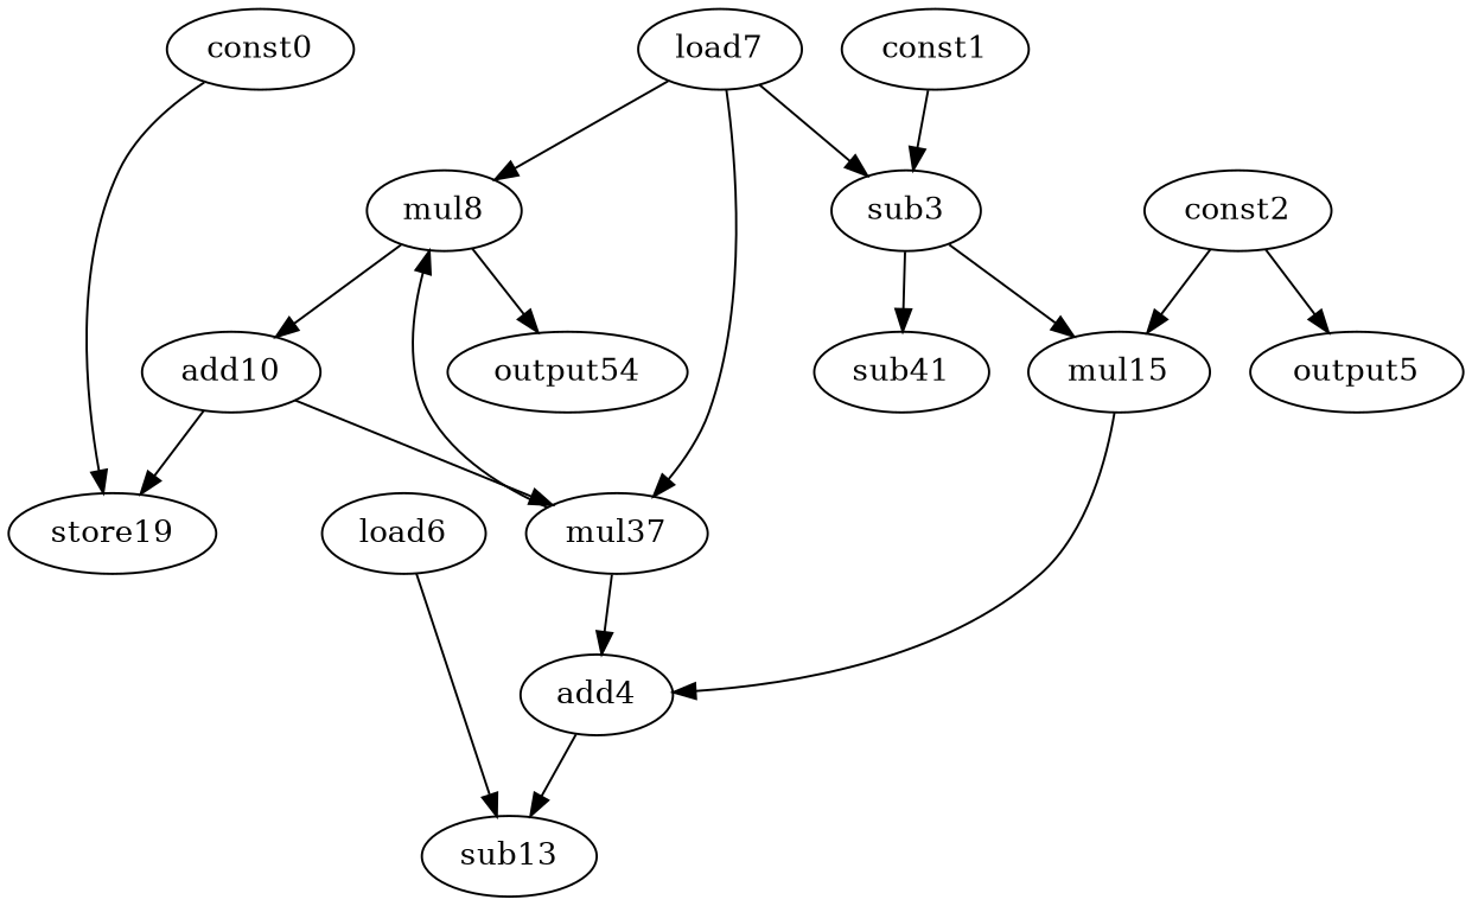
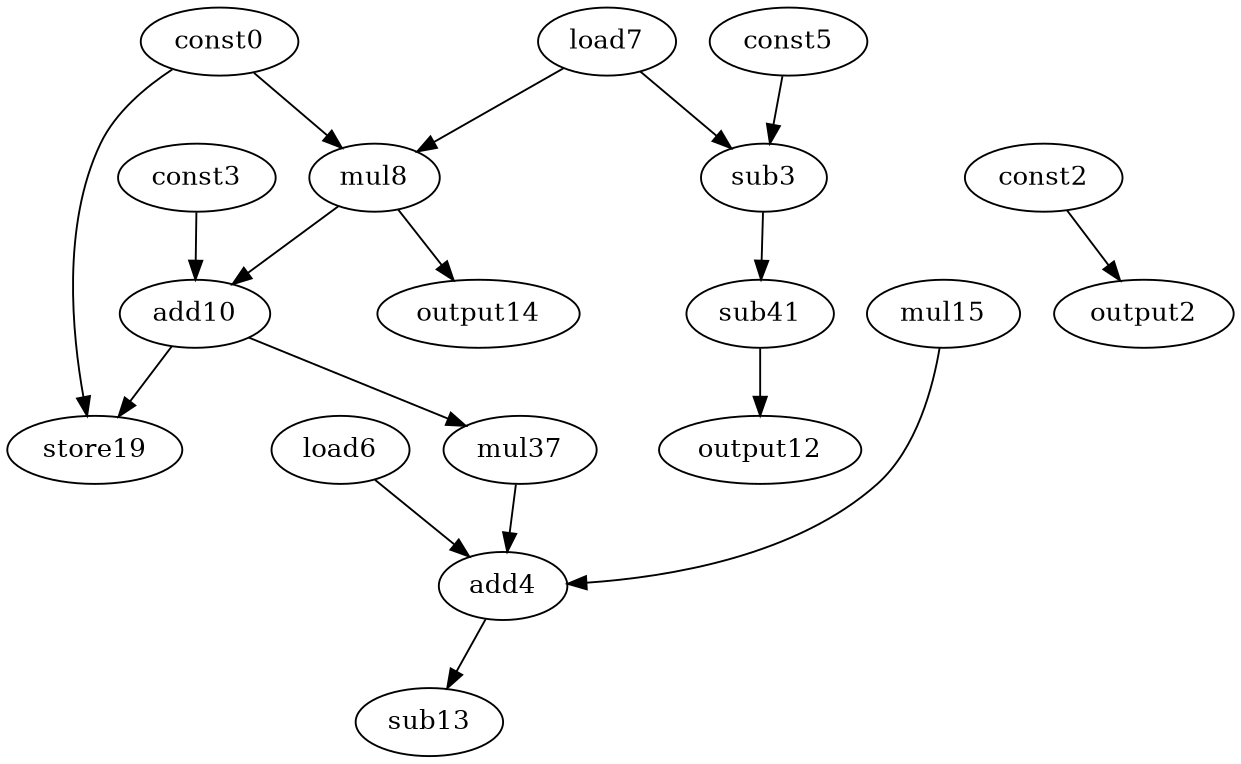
  digraph {
    node [opcode=const]
    edge [operand=0]
    mul8 [opcode=mul]
    const0
    store19 [opcode=store]
    load6 [opcode=load]
    sub13 [opcode=sub]
    add10 [opcode=add]
-   output14 [opcode=output label=output54]
+   output14 [opcode=output]
    n8 [label=sub3 opcode=sub]
-   const1
+   const1 [label=const5]
    load7 [opcode=load]
    n11 [label=mul37 opcode=mul]
    mul15 [opcode=mul]
    n13 [label=sub41 opcode=sub]
-   output5 [opcode=output]
+   output5 [opcode=output label=output2]
    const2
    add4 [opcode=add]
+   const3
+   output12 [opcode=output]
    mul8 -> add10
    mul8 -> output14
-   n11 -> mul8
+   const0 -> mul8
    const0 -> store19
-   load6 -> sub13 [operand=1]
+   load6 -> add4 [operand=1]
    add10 -> store19 [operand=1]
    add10 -> n11
-   n8 -> mul15
    n8 -> n13 [operand=1]
    const1 -> n8
    load7 -> mul8 [operand=1]
    load7 -> n8 [operand=1]
-   load7 -> n11 [operand=1]
    n11 -> add4
    mul15 -> add4 [operand=1]
-   const2 -> mul15 [operand=1]
+   n13 -> output12
    const2 -> output5
    add4 -> sub13
+   const3 -> add10 [operand=1]
  }
